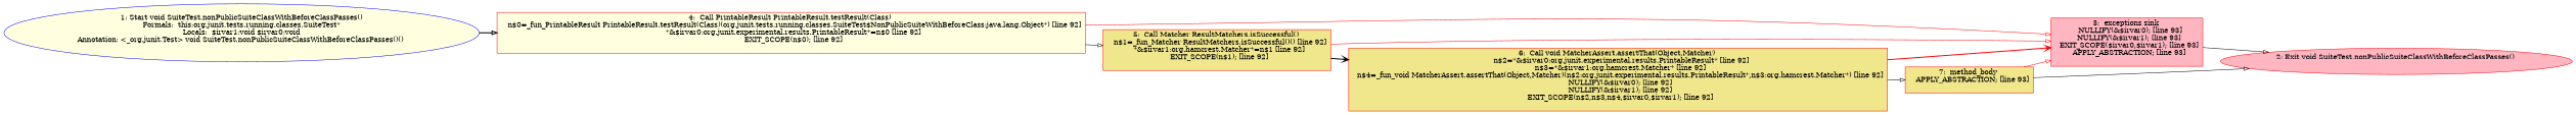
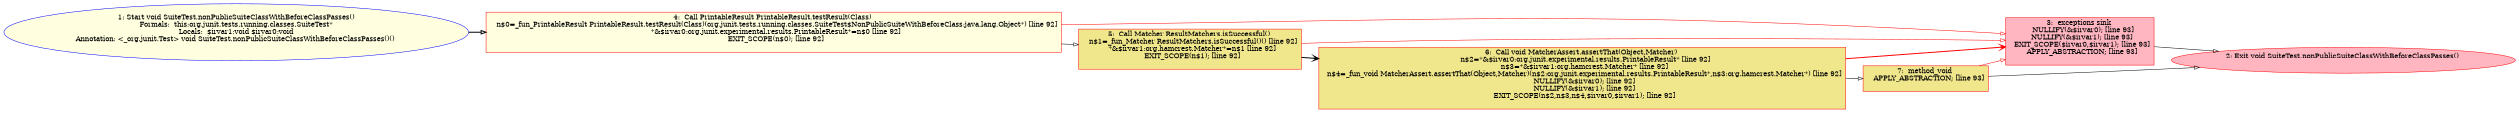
  digraph {
    rankdir=LR
    node [color=red style=filled fillcolor=khaki shape=box]
    edge [style=solid arrowhead=onormal]
    n1 [color=blue label="1: Start void SuiteTest.nonPublicSuiteClassWithBeforeClassPasses()\nFormals:  this:org.junit.tests.running.classes.SuiteTest*\nLocals:  $irvar1:void $irvar0:void\nAnnotation: <_org.junit.Test> void SuiteTest.nonPublicSuiteClassWithBeforeClassPasses()() \n  " fillcolor=lightyellow shape=""]
    n2 [label="4:  Call PrintableResult PrintableResult.testResult(Class) \n   n$0=_fun_PrintableResult PrintableResult.testResult(Class)(org.junit.tests.running.classes.SuiteTest$NonPublicSuiteWithBeforeClass:java.lang.Object*) [line 92]\n  *&$irvar0:org.junit.experimental.results.PrintableResult*=n$0 [line 92]\n  EXIT_SCOPE(n$0); [line 92]\n " fillcolor=lightyellow]
    n3 [label="3:  exceptions sink \n   NULLIFY(&$irvar0); [line 93]\n  NULLIFY(&$irvar1); [line 93]\n  EXIT_SCOPE($irvar0,$irvar1); [line 93]\n  APPLY_ABSTRACTION; [line 93]\n " fillcolor=lightpink]
    n4 [label="5:  Call Matcher ResultMatchers.isSuccessful() \n   n$1=_fun_Matcher ResultMatchers.isSuccessful()() [line 92]\n  *&$irvar1:org.hamcrest.Matcher*=n$1 [line 92]\n  EXIT_SCOPE(n$1); [line 92]\n "]
    n5 [label="2: Exit void SuiteTest.nonPublicSuiteClassWithBeforeClassPasses() \n  " fillcolor=lightpink shape=""]
    n6 [label="6:  Call void MatcherAssert.assertThat(Object,Matcher) \n   n$2=*&$irvar0:org.junit.experimental.results.PrintableResult* [line 92]\n  n$3=*&$irvar1:org.hamcrest.Matcher* [line 92]\n  n$4=_fun_void MatcherAssert.assertThat(Object,Matcher)(n$2:org.junit.experimental.results.PrintableResult*,n$3:org.hamcrest.Matcher*) [line 92]\n  NULLIFY(&$irvar0); [line 92]\n  NULLIFY(&$irvar1); [line 92]\n  EXIT_SCOPE(n$2,n$3,n$4,$irvar0,$irvar1); [line 92]\n "]
-   n7 [label="7:  method_body \n   APPLY_ABSTRACTION; [line 93]\n "]
+   n7 [label="7:  method_void \n   APPLY_ABSTRACTION; [line 93]\n "]
    n1 -> n2 [style=bold]
    n2 -> n3 [color=red]
    n2 -> n4
    n3 -> n5
    n4 -> n3 [color=red]
    n4 -> n6 [style=bold arrowhead=vee]
    n6 -> n3 [color=red style=bold arrowhead=vee]
    n6 -> n7
    n7 -> n3 [color=red]
    n7 -> n5
  }
